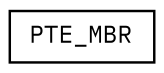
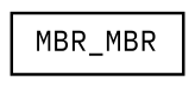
  digraph {
    rankdir=LR
    fontname="IBM Plex Mono"
-   n1 [color=black fillcolor=white fontname="IBM Plex Mono" fontsize=10 height=0.2 label=PTE_MBR shape=record style=filled width=0.4]
+   n1 [color=black fillcolor=white fontname="IBM Plex Mono" fontsize=10 height=0.2 label=MBR_MBR shape=record style=filled width=0.4]
  }
